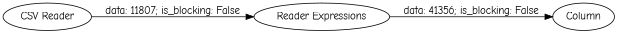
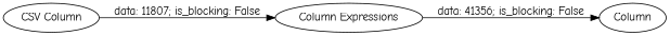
  digraph {
    fontname="Comic Neue"
    rankdir=LR
    node [fontname="Comic Neue"]
    edge [fontname="Comic Neue"]
-   n1 [label="Reader Expressions"]
+   n1 [label="Column Expressions"]
    n2 [label=Column]
-   n3 [label="CSV Reader"]
+   n3 [label="CSV Column"]
    n1 -> n2 [label="data: 41356; is_blocking: False"]
    n3 -> n1 [label="data: 11807; is_blocking: False"]
  }
